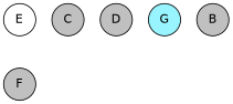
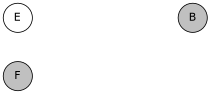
  graph {
    mindist=.1
    node [fillcolor=gray fontname=Helvetica margin=0 shape=circle style=filled]
    edge [style=invis]
    E [fillcolor=white]
    F
-   C
-   D
-   G [fillcolor=cadetblue1]
    B
    subgraph sub_1 {
      E
      F
    }
    E -- F
    F -- F
  }
